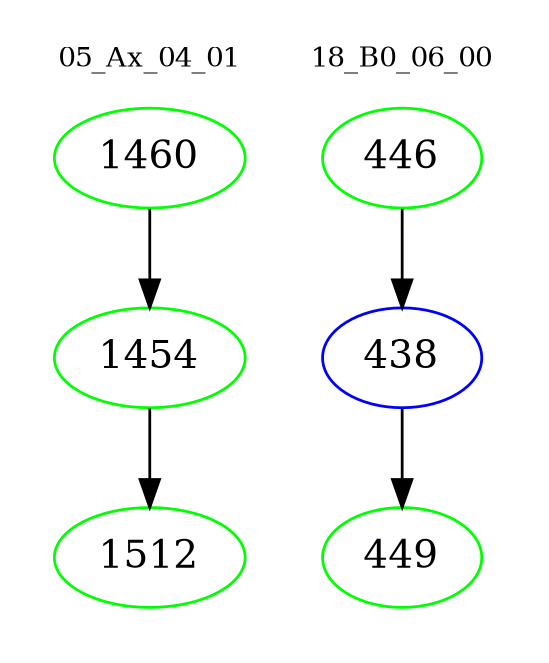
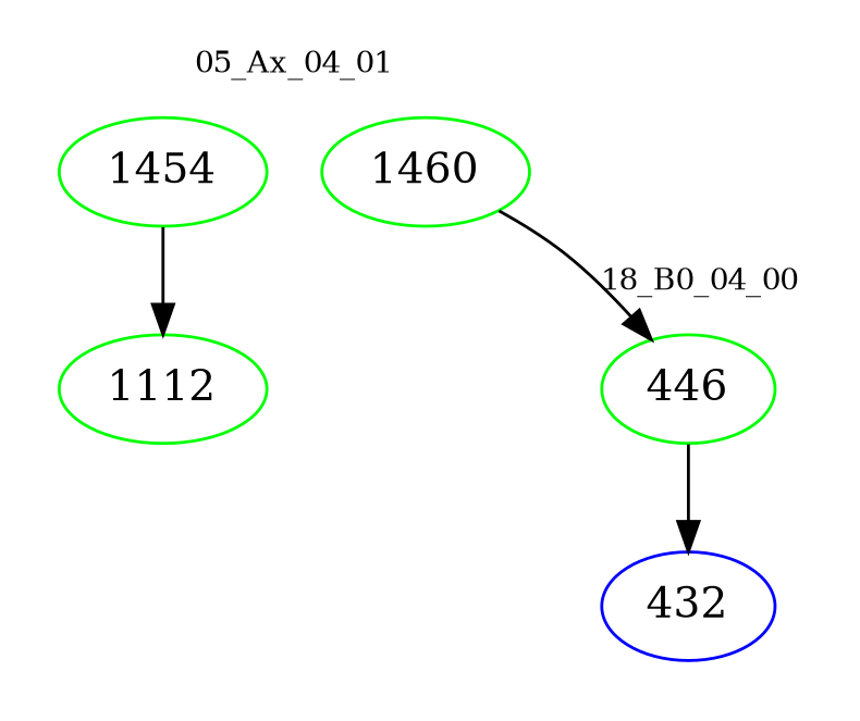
  digraph {
    node [color=green]
    edge [color=black]
    n1 [label=1460]
    n2 [label=1454]
-   n3 [label=1512]
+   n3 [label=1112]
    n4 [label=446]
-   n5 [color=blue label=438]
-   n6 [label=449]
+   n5 [color=blue label=432]
    subgraph cluster_1 {
      color=white
      fontsize=10
      label="05_Ax_04_01"
      n1
      n2
      n3
    }
    subgraph cluster_2 {
      color=white
      fontsize=10
-     label="18_B0_06_00"
+     label="18_B0_04_00"
      n4
      n5
-     n6
    }
-   n1 -> n2
+   n1 -> n4
    n2 -> n3
    n4 -> n5
-   n5 -> n6
  }
